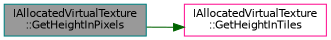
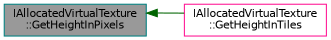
  digraph {
    rankdir=LR
    node [fontname=Helvetica fontsize=10 shape=box style=filled]
    n1 [color=teal fillcolor=grey60 fontcolor=black height=0.2 label="IAllocatedVirtualTexture\l::GetHeightInPixels" width=0.4]
    n2 [color=deeppink fillcolor=white height=0.2 label="IAllocatedVirtualTexture\l::GetHeightInTiles" width=0.4]
-   n1 -> n2 [color=darkgreen fontname=Helvetica fontsize=10 labelfontname=Helvetica labelfontsize=10 style=solid]
+   n2 -> n1 [color=darkgreen fontname=Helvetica fontsize=10 labelfontname=Helvetica labelfontsize=10 style=solid]
  }
